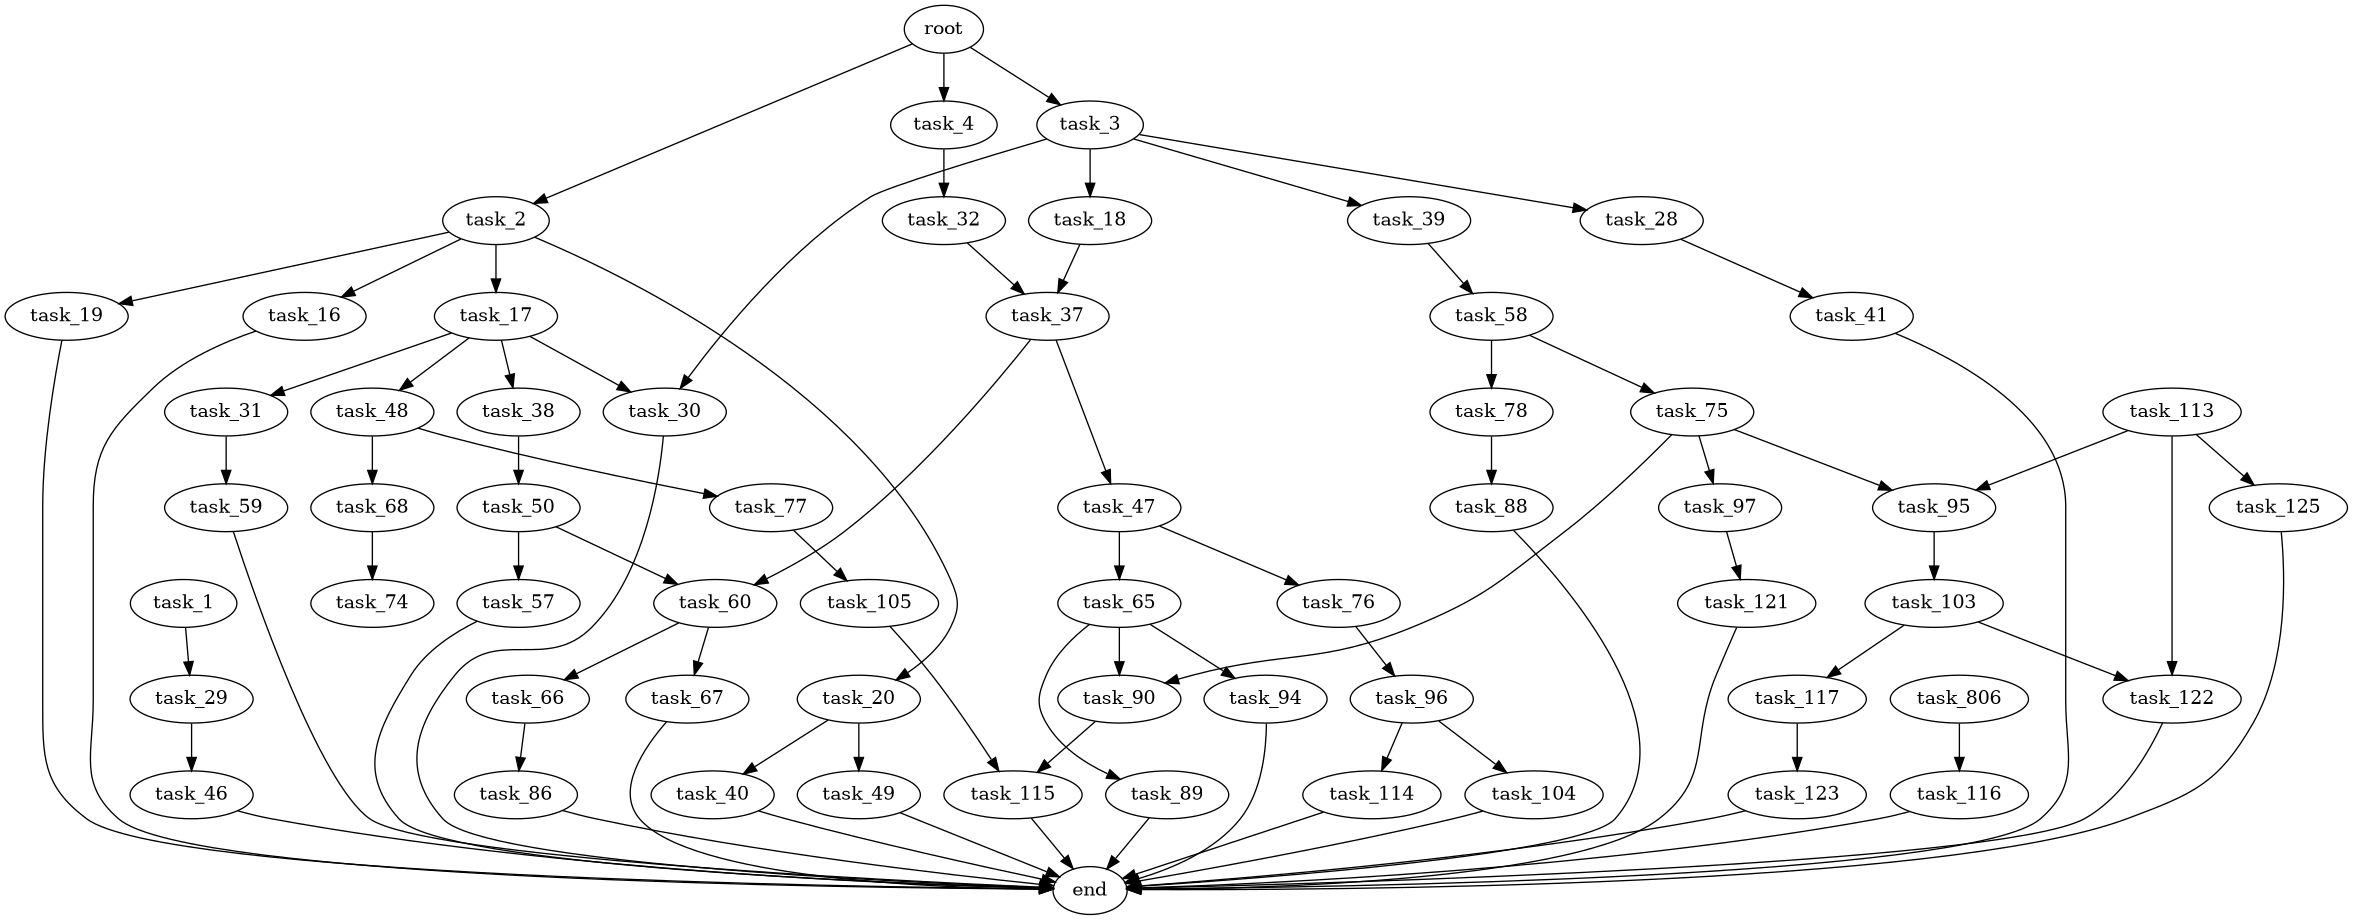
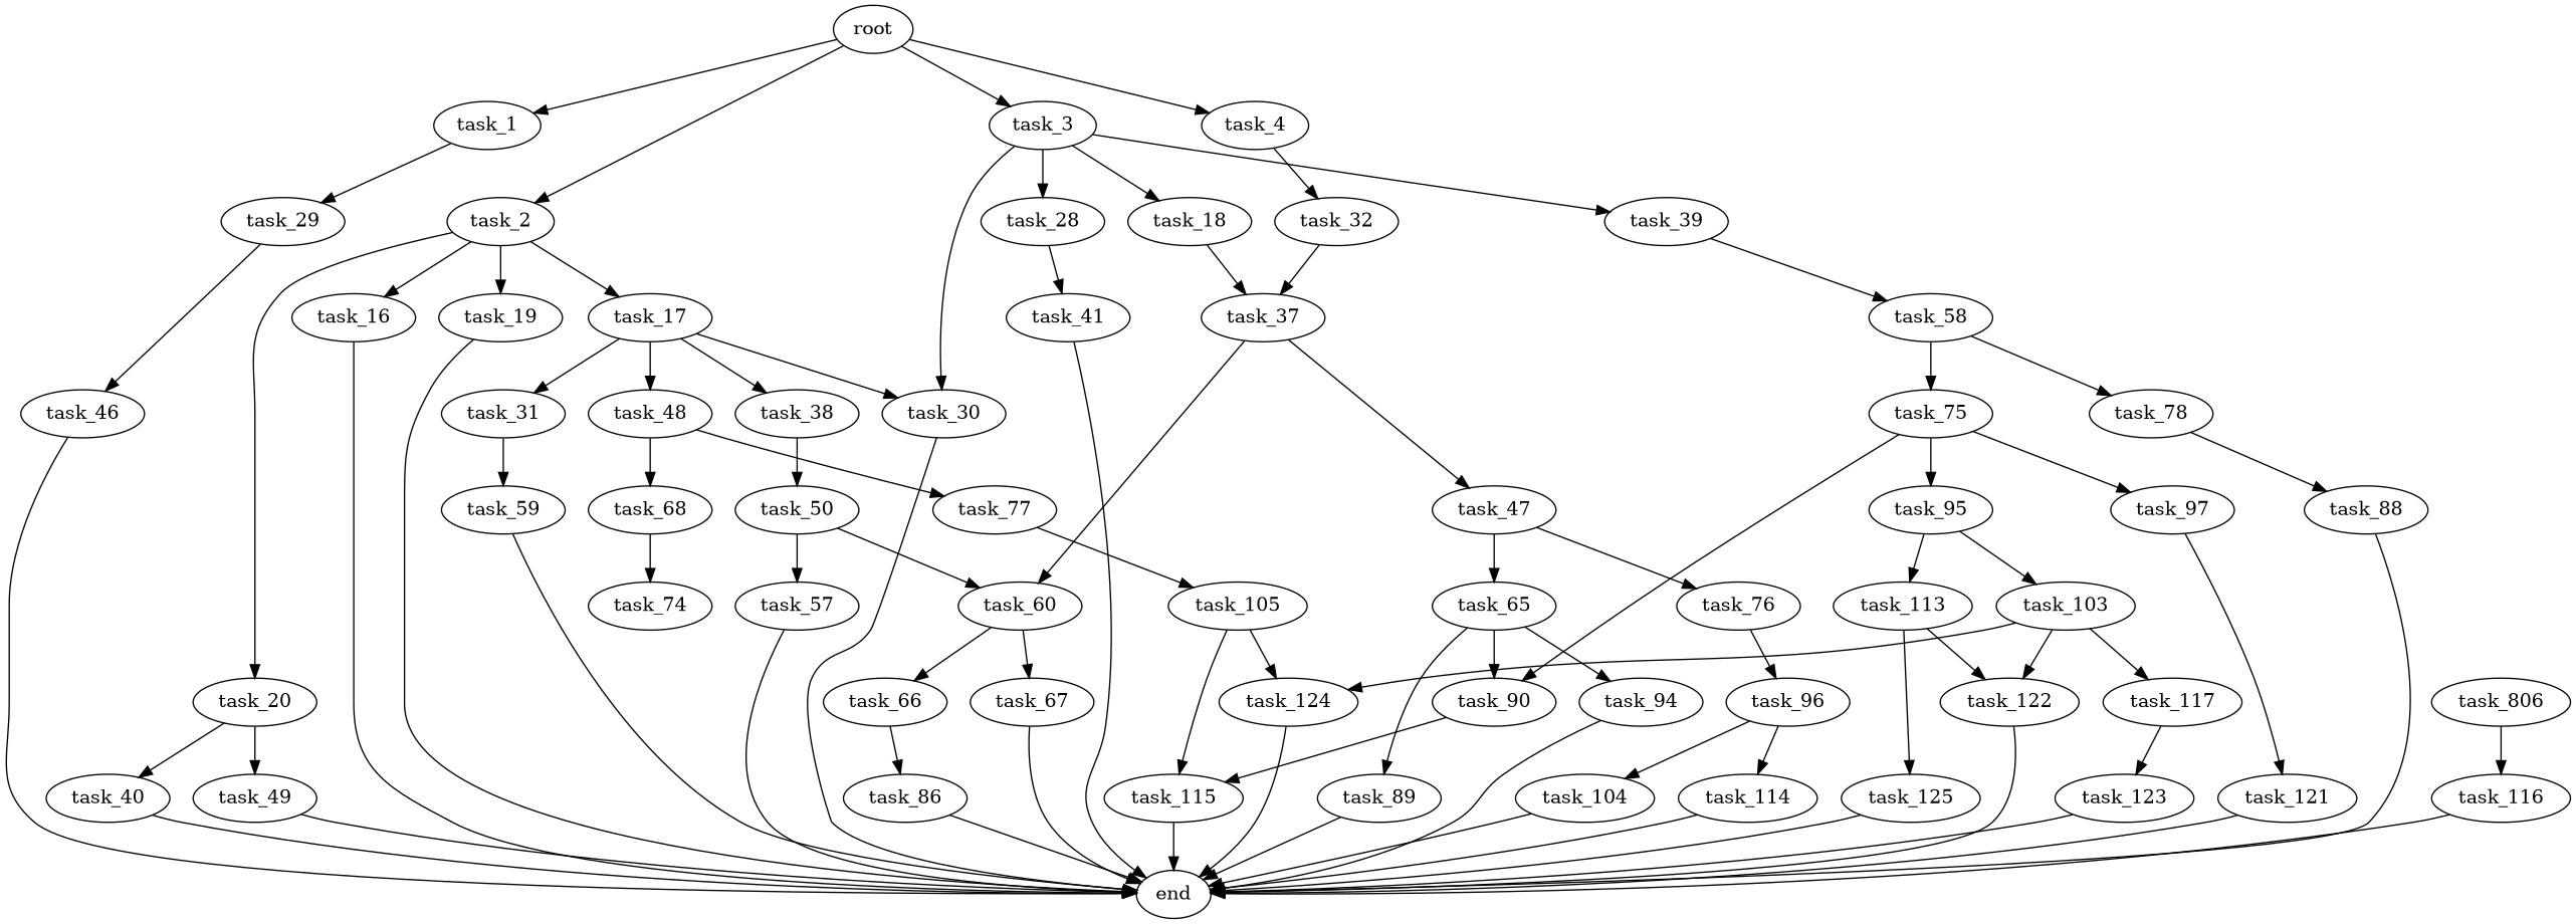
  digraph {
    root
    task_1
    task_2
    task_3
    task_4
    task_29
    task_16
    task_17
    task_19
    task_20
    task_18
    task_28
    task_30
    task_39
    task_32
    task_46
    end
    task_31
    task_38
    task_48
    task_40
    task_49
    task_37
    task_41
    task_58
    task_59
    task_50
    task_68
    task_77
    task_47
    task_60
    task_65
    task_76
    task_66
    task_67
    task_57
    task_75
    task_78
    task_89
    task_90
    task_94
    task_96
    task_74
    task_105
    task_95
    task_97
    task_88
    task_86
    task_115
    task_103
    task_113
    task_121
    task_104
    task_114
+   task_124
    n56 [label=task_806]
    task_116
    task_117
    task_122
    task_125
    task_123
+   root -> task_1
    root -> task_2
    root -> task_3
    root -> task_4
    task_1 -> task_29
    task_2 -> task_16
    task_2 -> task_17
    task_2 -> task_19
    task_2 -> task_20
    task_3 -> task_18
    task_3 -> task_28
    task_3 -> task_30
    task_3 -> task_39
    task_4 -> task_32
    task_29 -> task_46
    task_16 -> end
    task_17 -> task_30
    task_17 -> task_31
    task_17 -> task_38
    task_17 -> task_48
    task_19 -> end
    task_20 -> task_40
    task_20 -> task_49
    task_18 -> task_37
    task_28 -> task_41
    task_30 -> end
    task_39 -> task_58
    task_32 -> task_37
    task_46 -> end
    task_31 -> task_59
    task_38 -> task_50
    task_48 -> task_68
    task_48 -> task_77
    task_40 -> end
    task_49 -> end
    task_37 -> task_47
    task_37 -> task_60
    task_41 -> end
    task_58 -> task_75
    task_58 -> task_78
    task_59 -> end
    task_50 -> task_60
    task_50 -> task_57
    task_68 -> task_74
    task_77 -> task_105
    task_47 -> task_65
    task_47 -> task_76
    task_60 -> task_66
    task_60 -> task_67
    task_65 -> task_89
    task_65 -> task_90
    task_65 -> task_94
    task_76 -> task_96
    task_66 -> task_86
    task_67 -> end
    task_57 -> end
    task_75 -> task_90
    task_75 -> task_95
    task_75 -> task_97
    task_78 -> task_88
    task_89 -> end
    task_90 -> task_115
    task_94 -> end
    task_96 -> task_104
    task_96 -> task_114
    task_105 -> task_115
+   task_105 -> task_124
    task_95 -> task_103
-   task_113 -> task_95
+   task_95 -> task_113
    task_97 -> task_121
    task_88 -> end
    task_86 -> end
    task_115 -> end
+   task_103 -> task_124
    task_103 -> task_117
    task_103 -> task_122
    task_113 -> task_122
    task_113 -> task_125
    task_121 -> end
    task_104 -> end
    task_114 -> end
+   task_124 -> end
    n56 -> task_116
    task_116 -> end
    task_117 -> task_123
    task_122 -> end
    task_125 -> end
    task_123 -> end
  }
